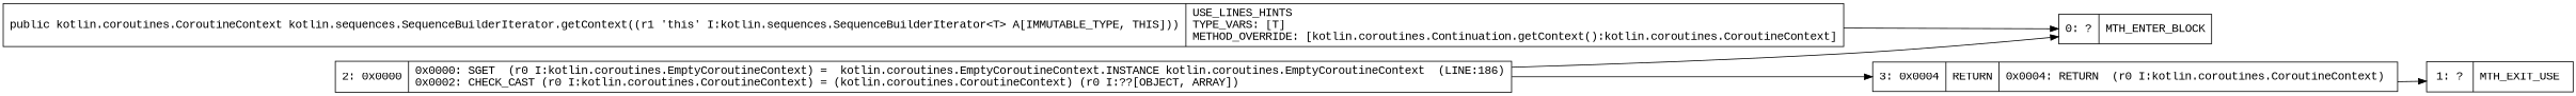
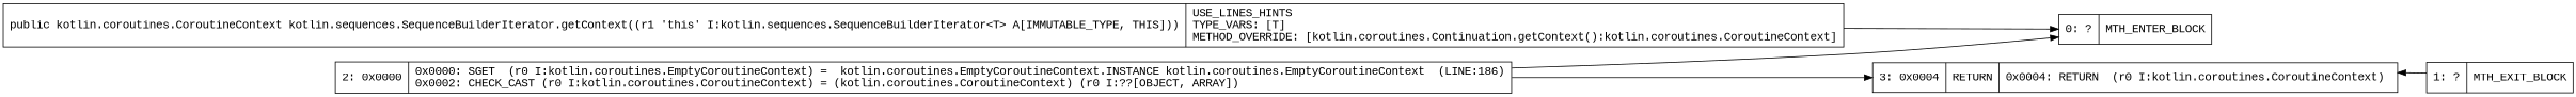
  digraph {
    fontname="Liberation Mono"
    rankdir=LR
    node [fontname="Liberation Mono" shape=record]
    edge [fontname="Liberation Mono"]
    n1 [label="{0\:\ ?|MTH_ENTER_BLOCK\l}"]
    n2 [label="{2\:\ 0x0000|0x0000: SGET  (r0 I:kotlin.coroutines.EmptyCoroutineContext) =  kotlin.coroutines.EmptyCoroutineContext.INSTANCE kotlin.coroutines.EmptyCoroutineContext  (LINE:186)\l0x0002: CHECK_CAST (r0 I:kotlin.coroutines.CoroutineContext) = (kotlin.coroutines.CoroutineContext) (r0 I:??[OBJECT, ARRAY]) \l}"]
    n3 [label="{3\:\ 0x0004|RETURN\l|0x0004: RETURN  (r0 I:kotlin.coroutines.CoroutineContext) \l}"]
-   n4 [label="{1\:\ ?|MTH_EXIT_USE\l}"]
+   n4 [label="{1\:\ ?|MTH_EXIT_BLOCK\l}"]
    n5 [label="{public kotlin.coroutines.CoroutineContext kotlin.sequences.SequenceBuilderIterator.getContext((r1 'this' I:kotlin.sequences.SequenceBuilderIterator\<T\> A[IMMUTABLE_TYPE, THIS]))  | USE_LINES_HINTS\lTYPE_VARS: [T]\lMETHOD_OVERRIDE: [kotlin.coroutines.Continuation.getContext():kotlin.coroutines.CoroutineContext]\l}"]
    n2 -> n1
    n2 -> n3
-   n3 -> n4
+   n4 -> n3
    n5 -> n1
  }
